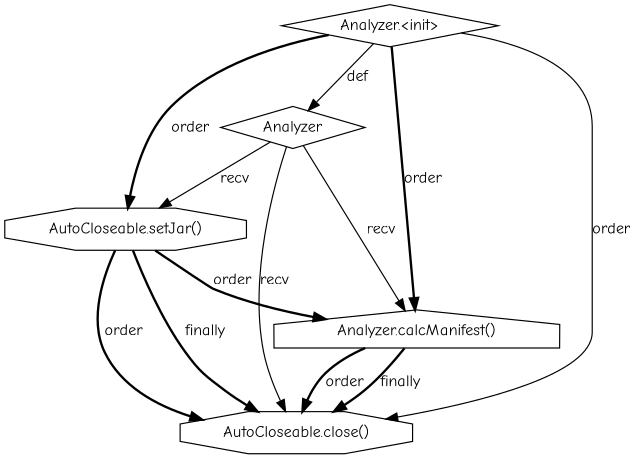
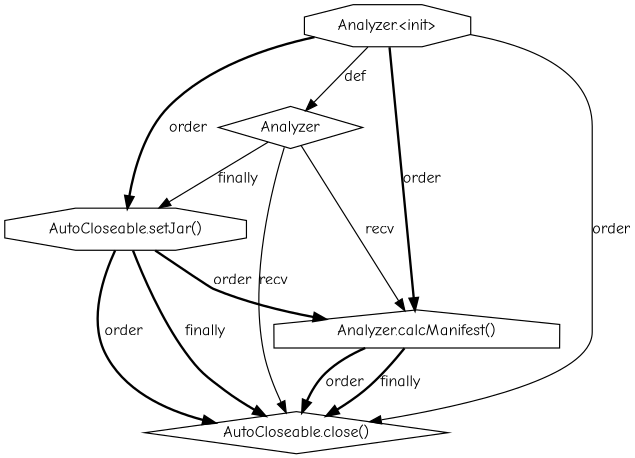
  digraph {
    fontname="Comic Neue"
    node [fontname="Comic Neue" shape=diamond]
    edge [fontname="Comic Neue" style=bold]
    n1 [label="Analyzer.calcManifest()" shape=house]
-   n2 [label="AutoCloseable.close()" shape=octagon]
+   n2 [label="AutoCloseable.close()"]
    n3 [label=Analyzer]
    n4 [label="AutoCloseable.setJar()" shape=octagon]
-   n5 [label="Analyzer.<init>"]
+   n5 [label="Analyzer.<init>" shape=octagon]
    n1 -> n2 [label=order]
    n1 -> n2 [label=finally]
    n3 -> n1 [label=recv style=solid]
    n3 -> n2 [label=recv style=solid]
-   n3 -> n4 [label=recv style=solid]
+   n3 -> n4 [label=finally style=solid]
    n4 -> n1 [label=order]
    n4 -> n2 [label=order]
    n4 -> n2 [label=finally]
    n5 -> n1 [label=order]
    n5 -> n2 [label=order style=solid]
    n5 -> n3 [label=def style=solid]
    n5 -> n4 [label=order]
  }
